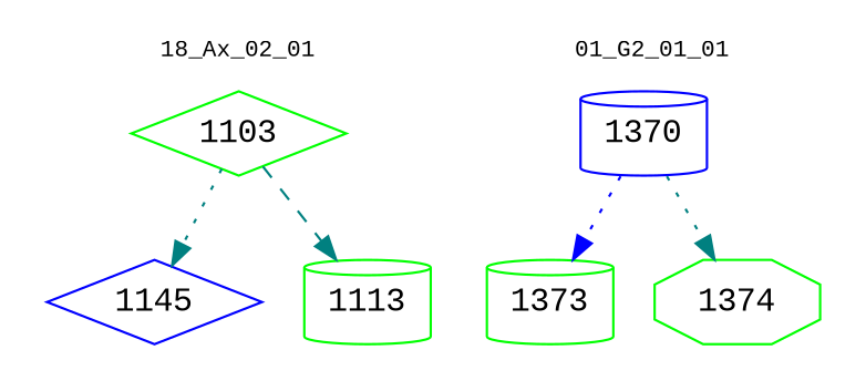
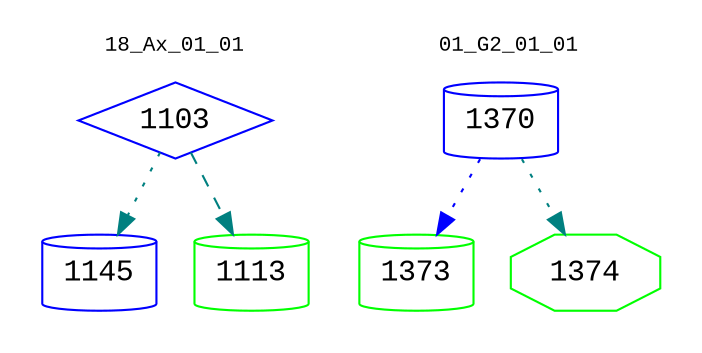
  digraph {
    fontname="Liberation Mono"
    node [color=blue fontname="Liberation Mono" shape=cylinder]
    edge [color=teal fontname="Liberation Mono" style=dotted]
-   n1 [color=green label=1103 shape=diamond]
-   n2 [label=1145 shape=diamond]
+   n1 [label=1103 shape=diamond]
+   n2 [label=1145]
    n3 [color=green label=1113]
    n4 [label=1370]
    n5 [color=green label=1373]
    n6 [color=green label=1374 shape=octagon]
    subgraph cluster_1 {
      color=white
      fontsize=10
-     label="18_Ax_02_01"
+     label="18_Ax_01_01"
      n1
      n2
      n3
    }
    subgraph cluster_2 {
      color=white
      fontsize=10
      label="01_G2_01_01"
      n4
      n5
      n6
    }
    n1 -> n2
    n1 -> n3 [style=dashed]
    n4 -> n5 [color=blue]
    n4 -> n6
  }
